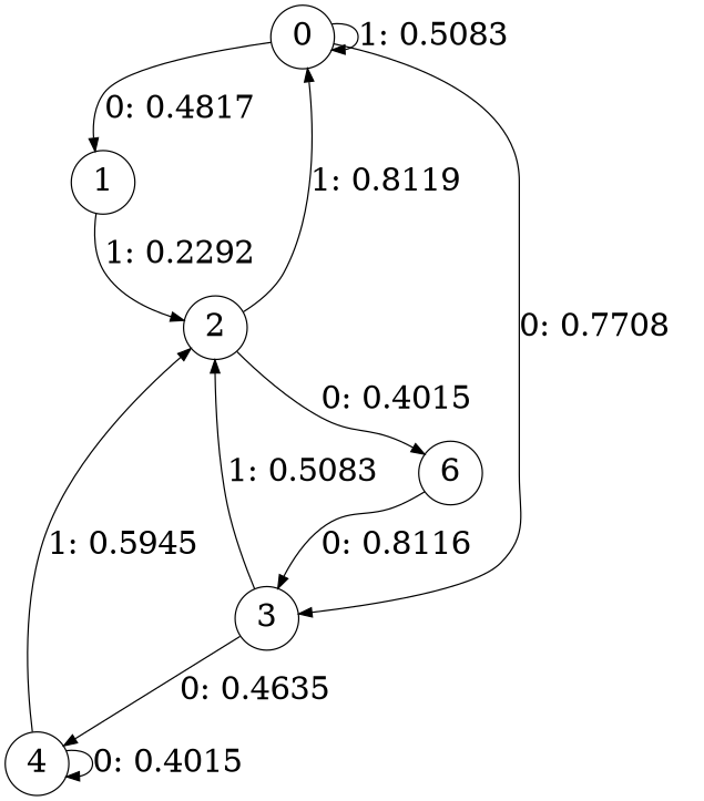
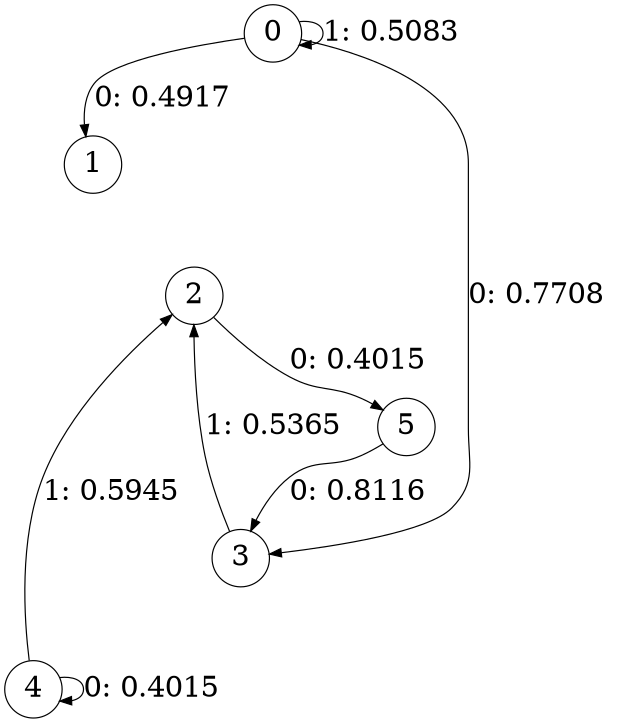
  digraph {
    node [fontsize=24 shape=circle]
    edge [fontsize=24]
    0
    1
    3
    2
    4
-   5 [label=6]
+   5
    0 -> 0 [label="1: 0.5083   "]
-   0 -> 1 [label="0: 0.4817   "]
+   0 -> 1 [label="0: 0.4917   "]
    0 -> 3 [label="0: 0.7708   "]
-   1 -> 2 [label="1: 0.2292   "]
-   3 -> 2 [label="1: 0.5083   "]
-   3 -> 4 [label="0: 0.4635   "]
-   2 -> 0 [label="1: 0.8119   "]
+   3 -> 2 [label="1: 0.5365   "]
    2 -> 5 [label="0: 0.4015   "]
    4 -> 2 [label="1: 0.5945   "]
    4 -> 4 [label="0: 0.4015   "]
    5 -> 3 [label="0: 0.8116   "]
  }
